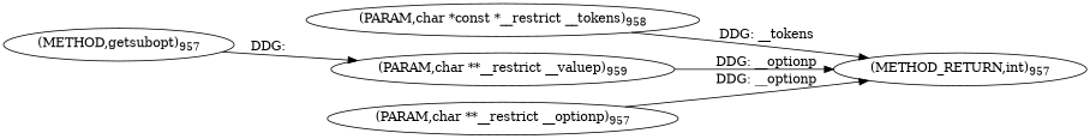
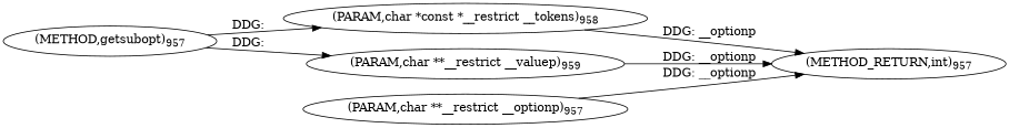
  digraph {
    rankdir=LR
    n1 [label=<(METHOD,getsubopt)<SUB>957</SUB>>]
    n2 [label=<(PARAM,char *const *__restrict __tokens)<SUB>958</SUB>>]
    n3 [label=<(PARAM,char **__restrict __valuep)<SUB>959</SUB>>]
    n4 [label=<(PARAM,char **__restrict __optionp)<SUB>957</SUB>>]
    n5 [label=<(METHOD_RETURN,int)<SUB>957</SUB>>]
+   n1 -> n2 [label="DDG: "]
    n1 -> n3 [label="DDG: "]
-   n2 -> n5 [label="DDG: __tokens"]
+   n2 -> n5 [label="DDG: __optionp"]
    n3 -> n5 [label="DDG: __optionp"]
    n4 -> n5 [label="DDG: __optionp"]
  }
